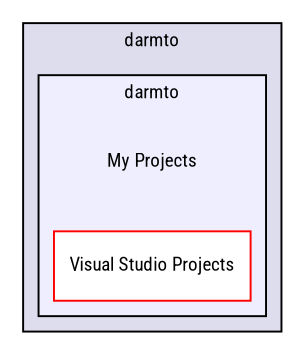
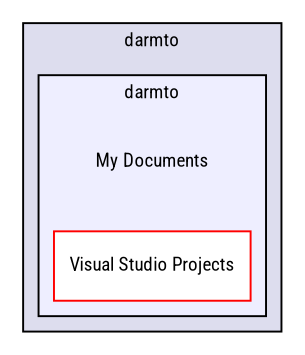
  digraph {
    compound=true
    rankdir=LR
    fontname="Roboto Condensed"
    node [fontname="Roboto Condensed" fontsize=10]
-   n1 [label="My Projects" shape=plaintext]
+   n1 [label="My Documents" shape=plaintext]
    n2 [color=red fillcolor=white label="Visual Studio Projects" shape=box style=filled]
    subgraph cluster_1 {
      bgcolor="#ddddee"
      fontsize=10
      label=darmto
      pencolor=black
      subgraph cluster_2 {
        bgcolor="#eeeeff"
        fontsize=10
        pencolor=black
        n1
        n2
      }
    }
  }
